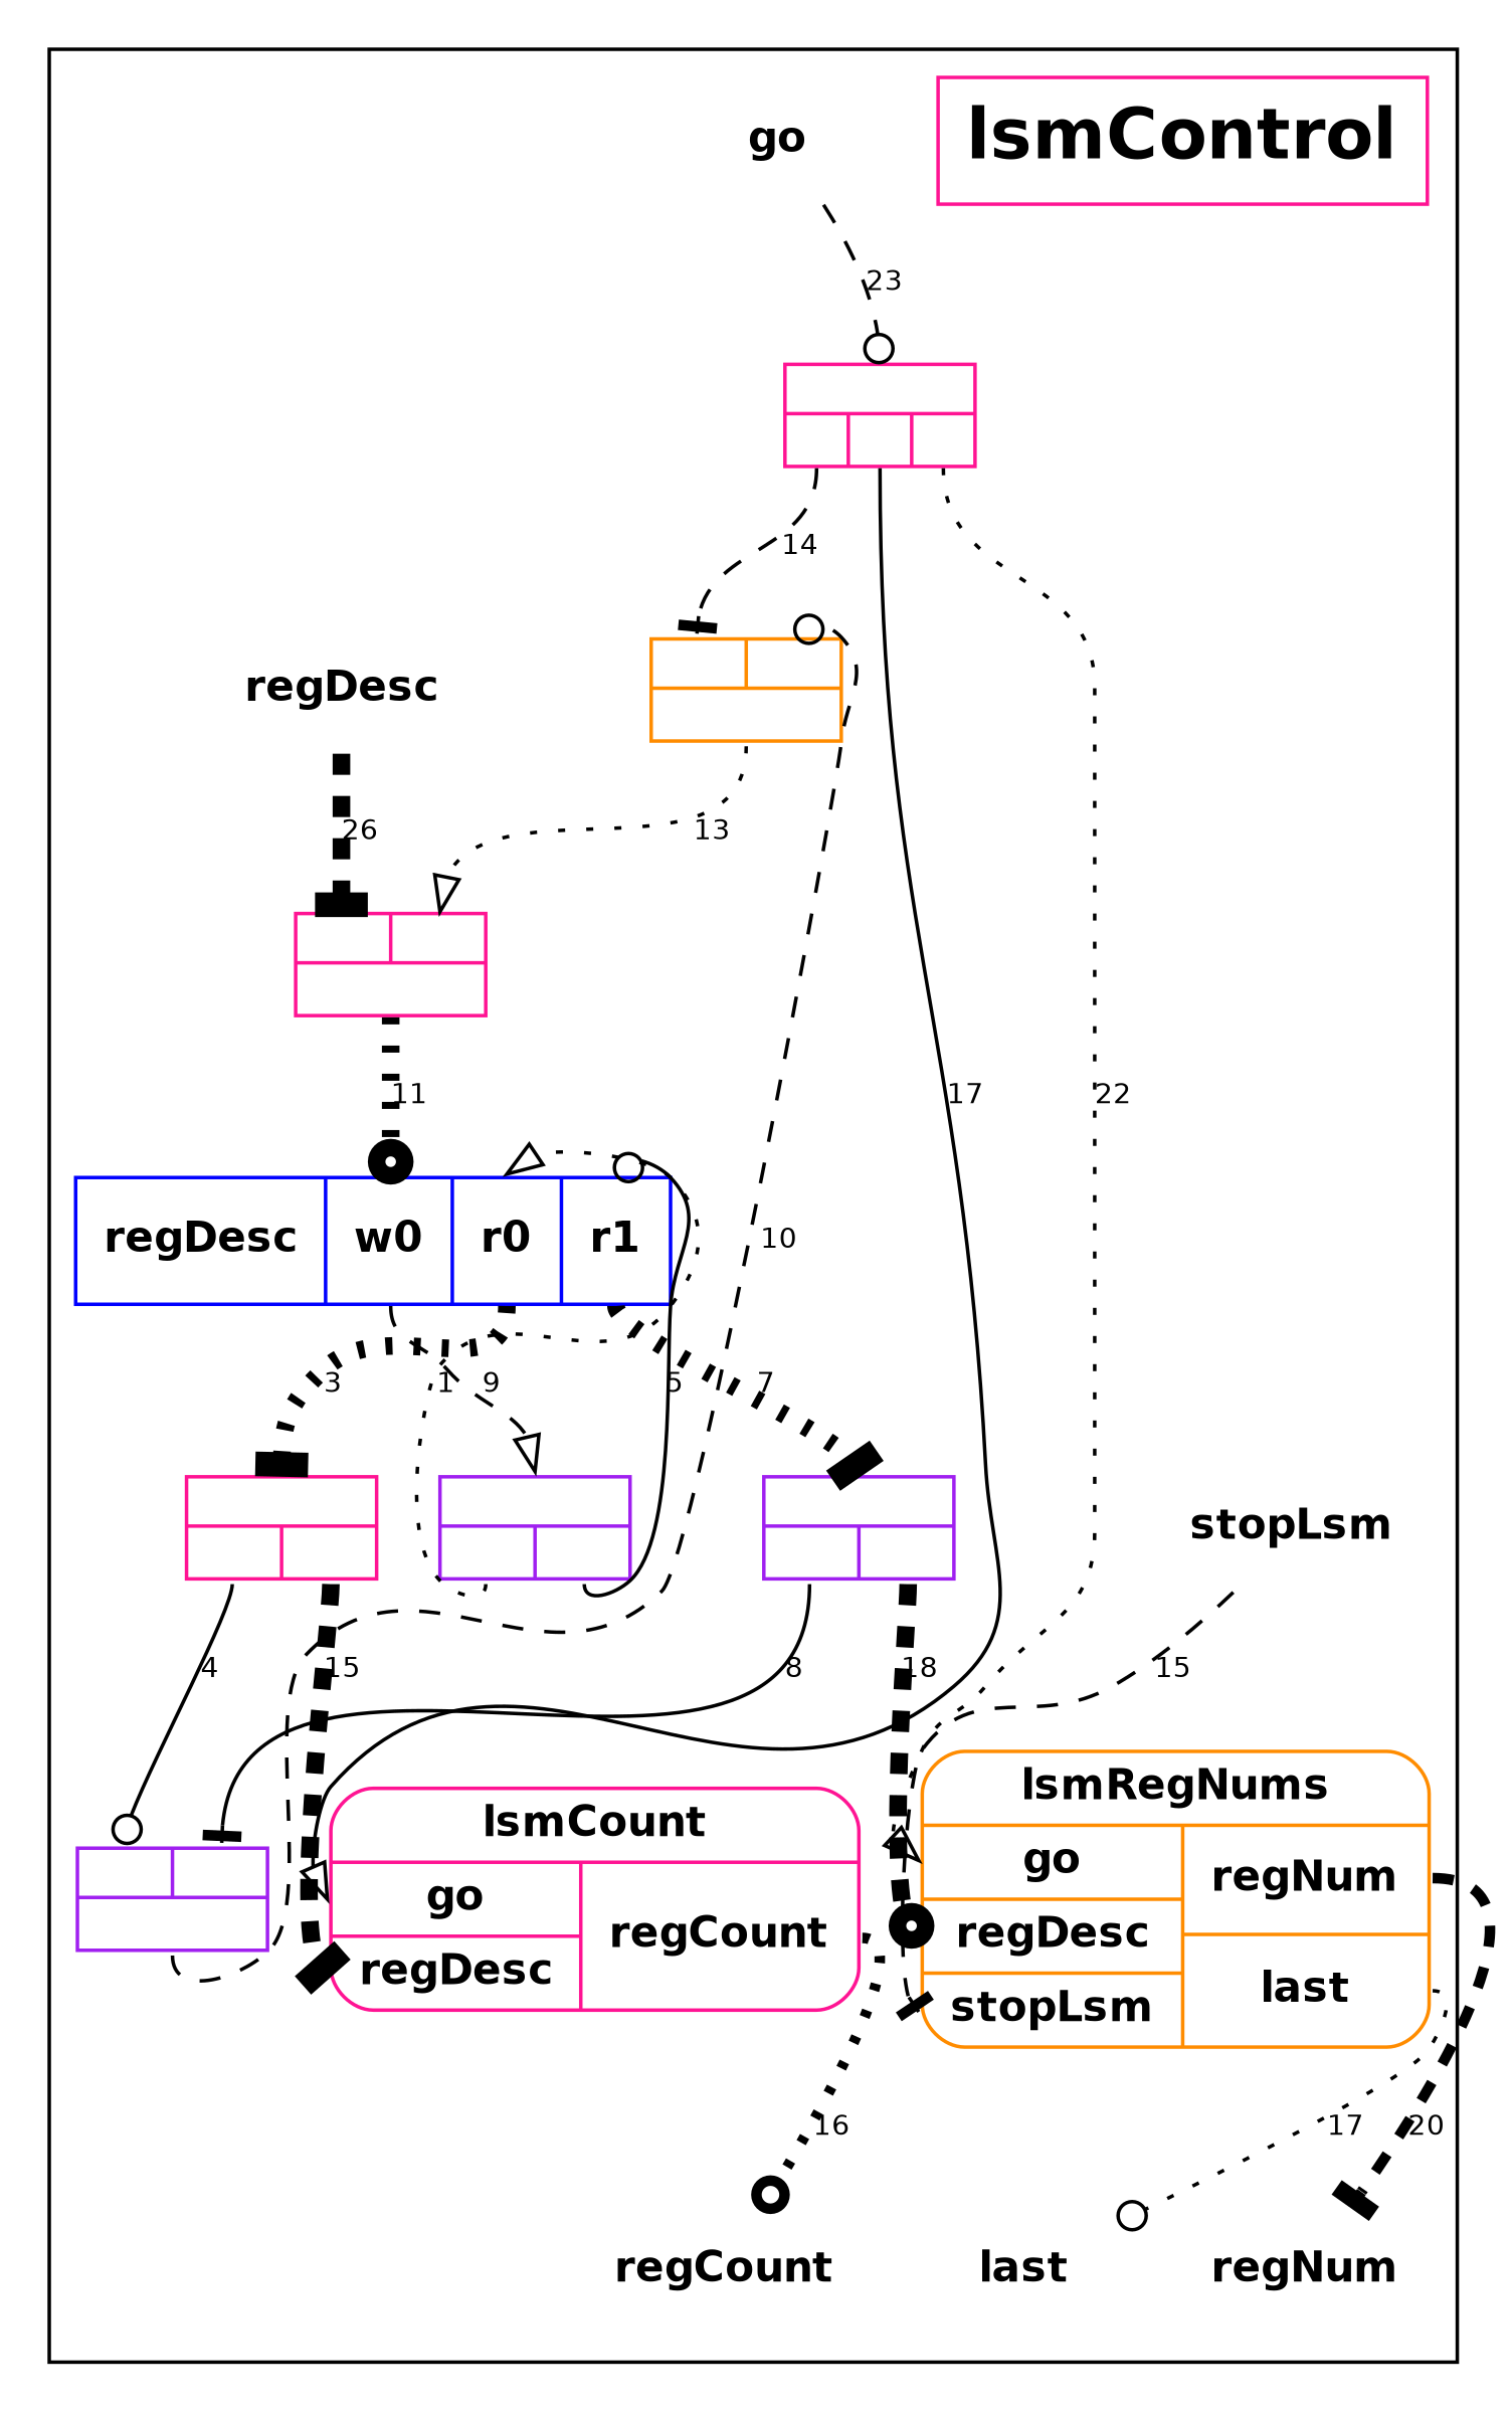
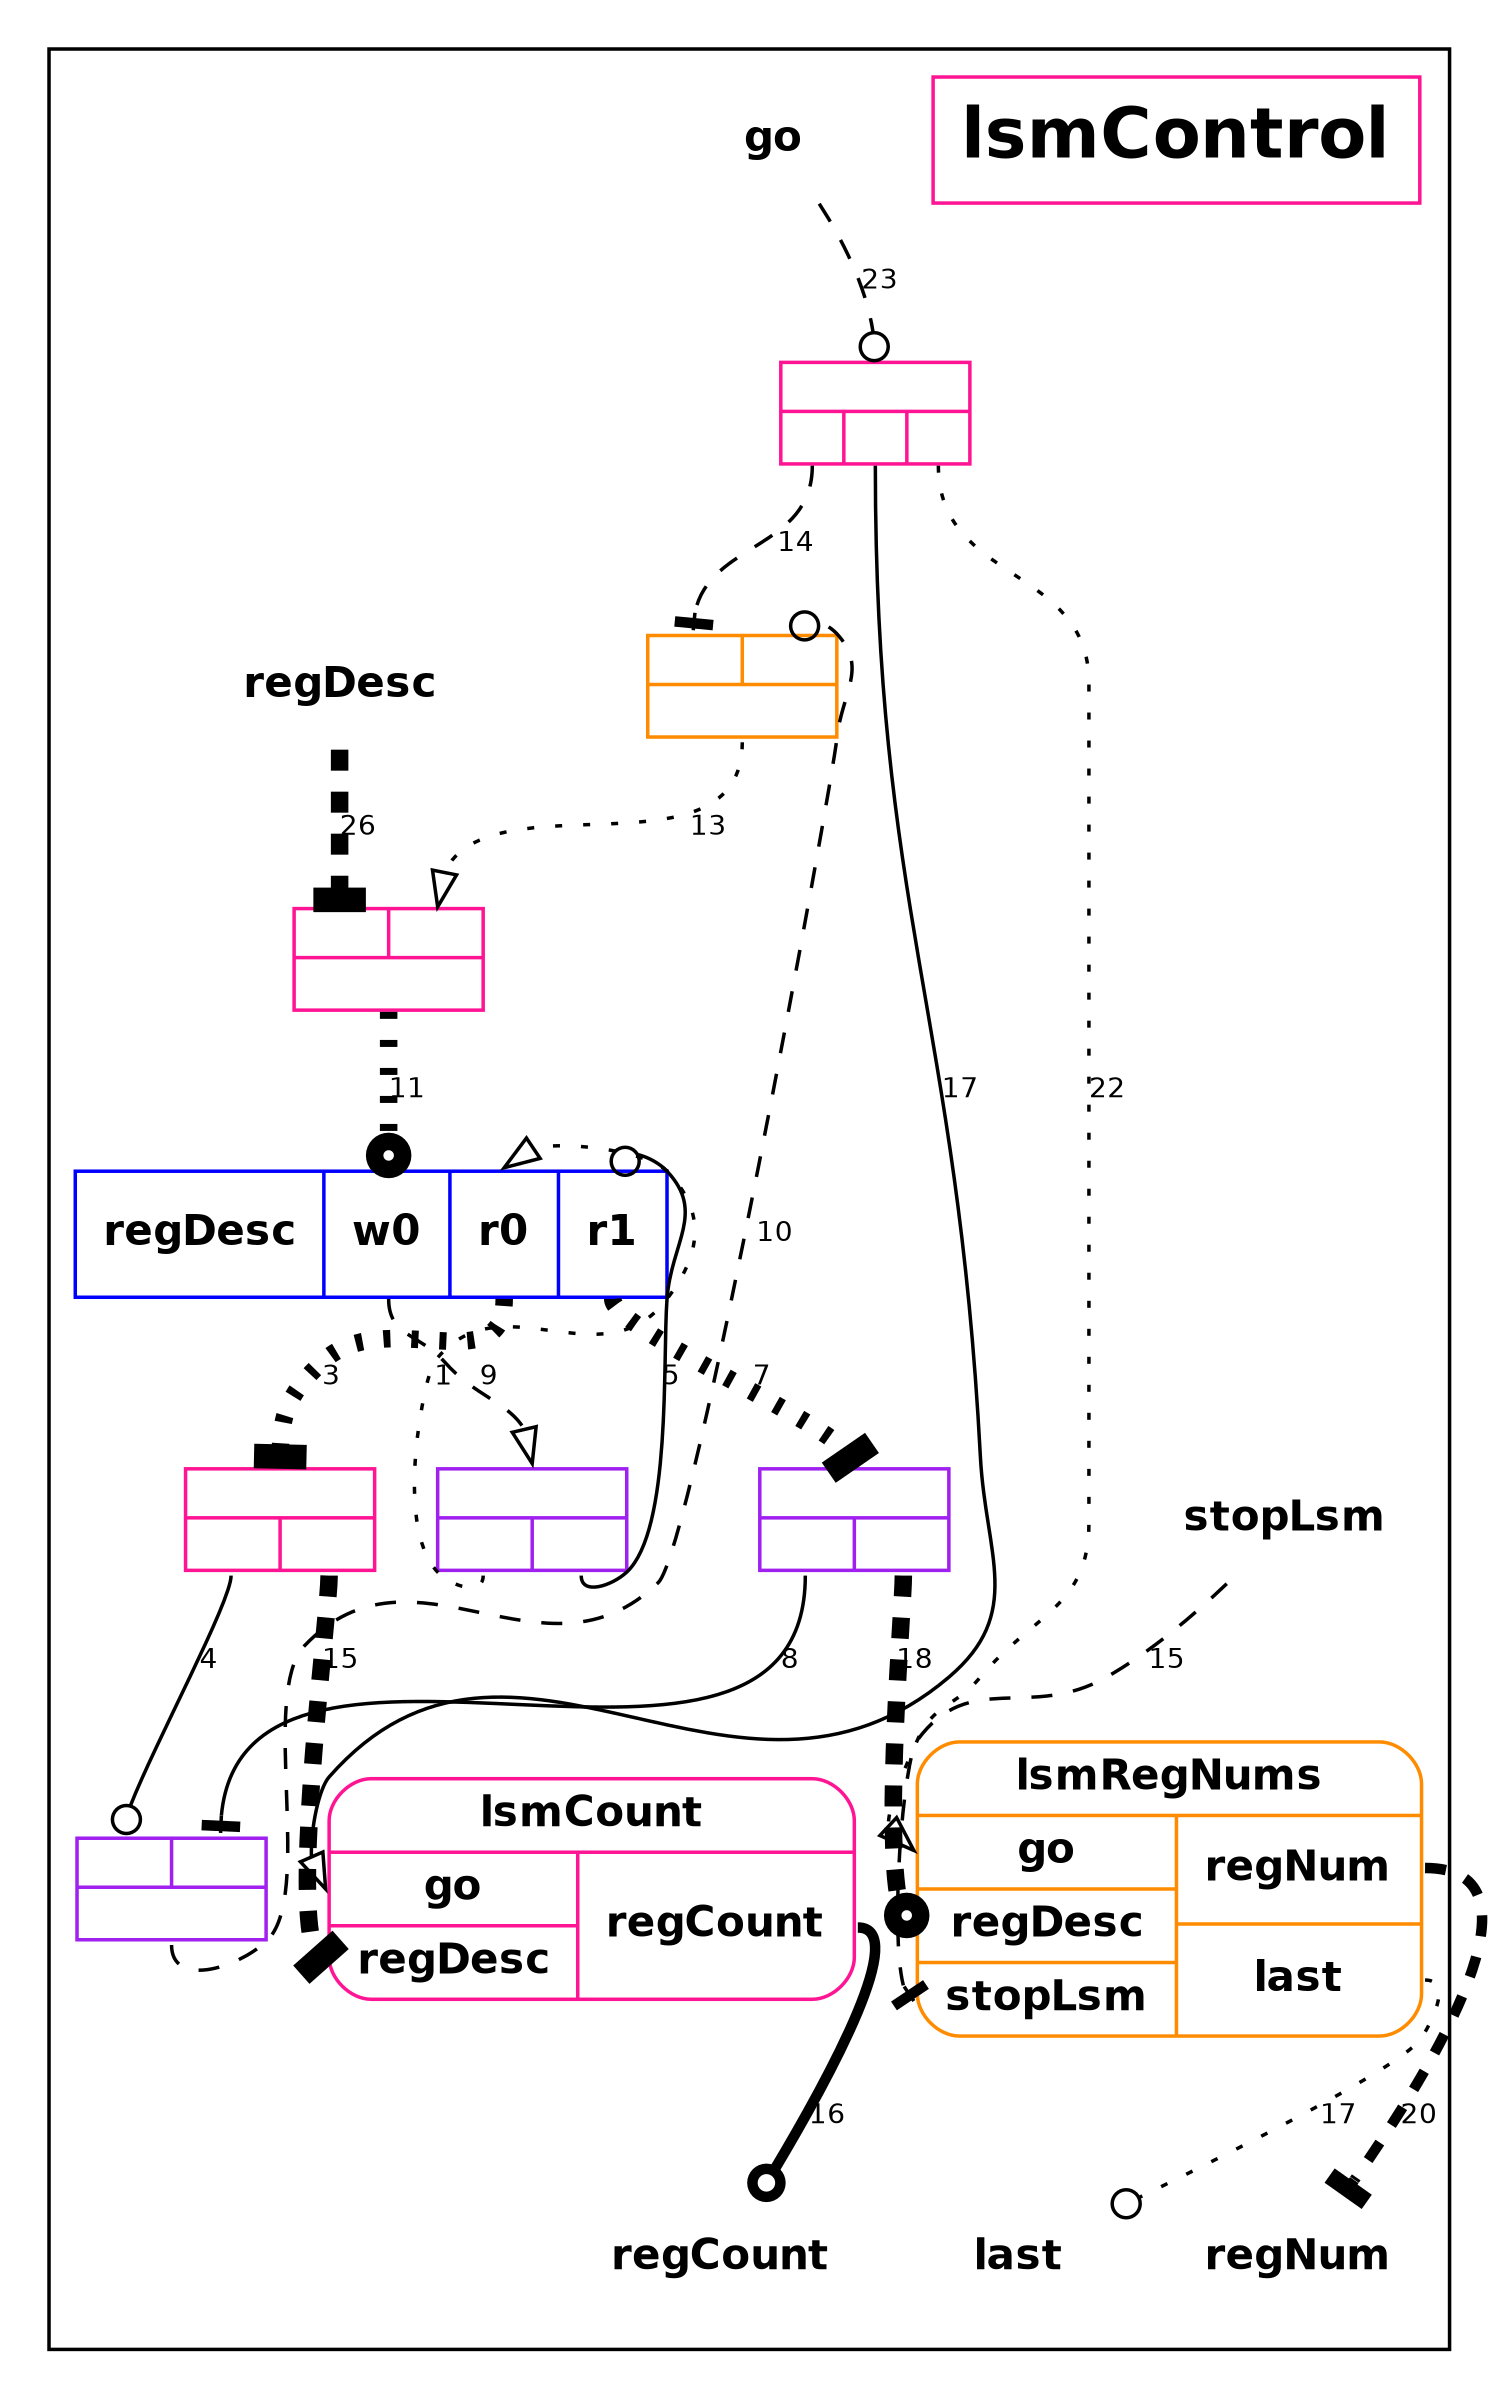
  digraph {
    node [color=deeppink fontname="Helvetica-Bold" fontsize=12 shape=record nojustify=true]
    edge [arrowhead=odot fontname=Helvetica fontsize=8 headport="i:n" labelfontname=Helvetica labelfontsize=8 penwidth=1 style=dashed tailport="o0:s" weight=1]
    n1 [fontsize=20 label=lsmControl shape=box nojustify=""]
    n2 [color=purple label=go portref=0 shape=none style=bold nojustify=""]
    n3 [compref=10 fontsize=2 height=0.4 label="{{<i>}|{<o0>|<o1>|<o2>}}"]
    n4 [color=darkorange label=regDesc portref=1 shape=none style=bold nojustify=""]
    n5 [compref=15 fontsize=2 height=0.4 label="{{<i0>|<i1>}|{<o>}}"]
    n6 [color=darkorange label=stopLsm portref=2 shape=none style=bold nojustify=""]
    n7 [color=darkorange compref=9 label="{lsmRegNums|{{<go>go|<regDesc>regDesc|<stopLsm>stopLsm}|{<regNum>regNum|<last>last}}}" shape=Mrecord]
    n8 [color=darkorange label=regCount portref=3 shape=none style=bold nojustify=""]
    n9 [label=regNum portref=4 shape=none style=bold nojustify=""]
    n10 [label=last portref=5 shape=none style=bold nojustify=""]
    n11 [color=purple compref=3 fontsize=2 height=0.4 label="{{<i>}|{<o0>|<o1>}}"]
    n12 [color=blue compref=5 label="regDesc|<w0>w0|<r0>r0|<r1>r1" nojustify=""]
    n13 [color=purple compref=4 fontsize=2 height=0.4 label="{{<i0>|<i1>}|{<o>}}"]
    n14 [color=darkorange compref=7 fontsize=2 height=0.4 label="{{<i0>|<i1>}|{<o>}}"]
    n15 [color=purple compref=11 fontsize=2 height=0.4 label="{{<i>}|{<o0>|<o1>}}"]
    n16 [compref=13 fontsize=2 height=0.4 label="{{<i>}|{<o0>|<o1>}}"]
    n17 [compref=8 label="{lsmCount|{{<go>go|<regDesc>regDesc}|{<regCount>regCount}}}" shape=Mrecord]
    subgraph cluster_1 {
      n1
      n2
      n3
      n4
      n5
      n6
      n7
      n8
      n9
      n10
      n11
      n12
      n13
      n14
      n15
      n16
      n17
    }
    n2 -> n3 [label=23 linkref=23]
    n3 -> n7 [arrowhead=onormal headport="go:w" label=22 linkref=22 style=dotted tailport="o2:s"]
    n3 -> n14 [arrowhead=tee headport="i0:n" label=14 linkref=14]
    n3 -> n17 [arrowhead=onormal headport="go:w" label=17 linkref=17 style=bold tailport="o1:s"]
    n4 -> n5 [arrowhead=tee headport="i0:n" label=26 linkref=26 penwidth=5 weight=5]
    n5 -> n12 [headport="w0:n" label=11 linkref=11 penwidth=5 style=dotted tailport="o:s" weight=5]
    n6 -> n7 [arrowhead=tee headport="stopLsm:w" label=15 linkref=19]
    n7 -> n9 [arrowhead=tee label=20 linkref=20 penwidth=3 tailport="regNum:e" weight=3]
    n7 -> n10 [label=17 linkref=21 style=dotted tailport="last:e"]
    n11 -> n12 [arrowhead=onormal headport="r0:n" label=1 linkref=1 style=dotted]
    n11 -> n12 [headport="r1:n" label=5 linkref=5 style=bold tailport="o1:s"]
    n12 -> n11 [arrowhead=onormal label=9 linkref=9 tailport="w0:s"]
    n12 -> n15 [arrowhead=tee label=7 linkref=7 penwidth=5 style=dotted tailport="r1:s" weight=5]
    n12 -> n16 [arrowhead=tee label=3 linkref=3 penwidth=5 style=dotted tailport="r0:s" weight=5]
    n13 -> n14 [headport="i1:n" label=10 linkref=10 tailport="o:s"]
    n14 -> n5 [arrowhead=onormal headport="i1:n" label=13 linkref=13 style=dotted tailport="o:s"]
    n15 -> n7 [headport="regDesc:w" label=18 linkref=18 penwidth=5 tailport="o1:s" weight=5]
    n15 -> n13 [arrowhead=tee headport="i1:n" label=8 linkref=8 style=bold]
    n16 -> n13 [headport="i0:n" label=4 linkref=4 style=bold]
    n16 -> n17 [arrowhead=tee headport="regDesc:w" label=15 linkref=15 penwidth=5 tailport="o1:s" weight=5]
-   n17 -> n8 [label=16 linkref=16 penwidth=3 style=dotted tailport="regCount:e" weight=3]
+   n17 -> n8 [label=16 linkref=16 penwidth=3 style=bold tailport="regCount:e" weight=3]
  }
